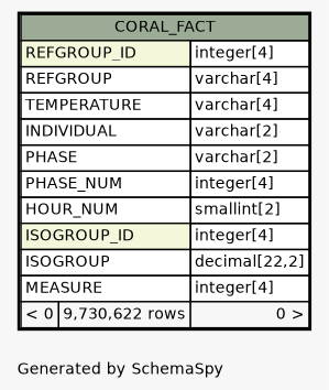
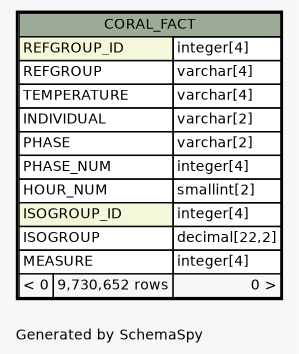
  digraph {
    bgcolor="#f7f7f7"
    fontname=Helvetica
    fontsize=11
    label="\nGenerated by SchemaSpy"
    labeljust=l
    nodesep=0.18
    rankdir=TB
    ranksep=0.46
-   n1 [fontname=Helvetica fontsize=11 label=<     <TABLE BORDER="2" CELLBORDER="1" CELLSPACING="0" BGCOLOR="#ffffff">       <TR><TD COLSPAN="3" BGCOLOR="#9bab96" ALIGN="CENTER">CORAL_FACT</TD></TR>       <TR><TD PORT="REFGROUP_ID" COLSPAN="2" BGCOLOR="#f4f7da" ALIGN="LEFT">REFGROUP_ID</TD><TD PORT="REFGROUP_ID.type" ALIGN="LEFT">integer[4]</TD></TR>       <TR><TD PORT="REFGROUP" COLSPAN="2" ALIGN="LEFT">REFGROUP</TD><TD PORT="REFGROUP.type" ALIGN="LEFT">varchar[4]</TD></TR>       <TR><TD PORT="TEMPERATURE" COLSPAN="2" ALIGN="LEFT">TEMPERATURE</TD><TD PORT="TEMPERATURE.type" ALIGN="LEFT">varchar[4]</TD></TR>       <TR><TD PORT="INDIVIDUAL" COLSPAN="2" ALIGN="LEFT">INDIVIDUAL</TD><TD PORT="INDIVIDUAL.type" ALIGN="LEFT">varchar[2]</TD></TR>       <TR><TD PORT="PHASE" COLSPAN="2" ALIGN="LEFT">PHASE</TD><TD PORT="PHASE.type" ALIGN="LEFT">varchar[2]</TD></TR>       <TR><TD PORT="PHASE_NUM" COLSPAN="2" ALIGN="LEFT">PHASE_NUM</TD><TD PORT="PHASE_NUM.type" ALIGN="LEFT">integer[4]</TD></TR>       <TR><TD PORT="HOUR_NUM" COLSPAN="2" ALIGN="LEFT">HOUR_NUM</TD><TD PORT="HOUR_NUM.type" ALIGN="LEFT">smallint[2]</TD></TR>       <TR><TD PORT="ISOGROUP_ID" COLSPAN="2" BGCOLOR="#f4f7da" ALIGN="LEFT">ISOGROUP_ID</TD><TD PORT="ISOGROUP_ID.type" ALIGN="LEFT">integer[4]</TD></TR>       <TR><TD PORT="ISOGROUP" COLSPAN="2" ALIGN="LEFT">ISOGROUP</TD><TD PORT="ISOGROUP.type" ALIGN="LEFT">decimal[22,2]</TD></TR>       <TR><TD PORT="MEASURE" COLSPAN="2" ALIGN="LEFT">MEASURE</TD><TD PORT="MEASURE.type" ALIGN="LEFT">integer[4]</TD></TR>       <TR><TD ALIGN="LEFT" BGCOLOR="#f7f7f7">&lt; 0</TD><TD ALIGN="RIGHT" BGCOLOR="#f7f7f7">9,730,622 rows</TD><TD ALIGN="RIGHT" BGCOLOR="#f7f7f7">0 &gt;</TD></TR>     </TABLE>> shape=plaintext]
+   n1 [fontname=Helvetica fontsize=11 label=<     <TABLE BORDER="2" CELLBORDER="1" CELLSPACING="0" BGCOLOR="#ffffff">       <TR><TD COLSPAN="3" BGCOLOR="#9bab96" ALIGN="CENTER">CORAL_FACT</TD></TR>       <TR><TD PORT="REFGROUP_ID" COLSPAN="2" BGCOLOR="#f4f7da" ALIGN="LEFT">REFGROUP_ID</TD><TD PORT="REFGROUP_ID.type" ALIGN="LEFT">integer[4]</TD></TR>       <TR><TD PORT="REFGROUP" COLSPAN="2" ALIGN="LEFT">REFGROUP</TD><TD PORT="REFGROUP.type" ALIGN="LEFT">varchar[4]</TD></TR>       <TR><TD PORT="TEMPERATURE" COLSPAN="2" ALIGN="LEFT">TEMPERATURE</TD><TD PORT="TEMPERATURE.type" ALIGN="LEFT">varchar[4]</TD></TR>       <TR><TD PORT="INDIVIDUAL" COLSPAN="2" ALIGN="LEFT">INDIVIDUAL</TD><TD PORT="INDIVIDUAL.type" ALIGN="LEFT">varchar[2]</TD></TR>       <TR><TD PORT="PHASE" COLSPAN="2" ALIGN="LEFT">PHASE</TD><TD PORT="PHASE.type" ALIGN="LEFT">varchar[2]</TD></TR>       <TR><TD PORT="PHASE_NUM" COLSPAN="2" ALIGN="LEFT">PHASE_NUM</TD><TD PORT="PHASE_NUM.type" ALIGN="LEFT">integer[4]</TD></TR>       <TR><TD PORT="HOUR_NUM" COLSPAN="2" ALIGN="LEFT">HOUR_NUM</TD><TD PORT="HOUR_NUM.type" ALIGN="LEFT">smallint[2]</TD></TR>       <TR><TD PORT="ISOGROUP_ID" COLSPAN="2" BGCOLOR="#f4f7da" ALIGN="LEFT">ISOGROUP_ID</TD><TD PORT="ISOGROUP_ID.type" ALIGN="LEFT">integer[4]</TD></TR>       <TR><TD PORT="ISOGROUP" COLSPAN="2" ALIGN="LEFT">ISOGROUP</TD><TD PORT="ISOGROUP.type" ALIGN="LEFT">decimal[22,2]</TD></TR>       <TR><TD PORT="MEASURE" COLSPAN="2" ALIGN="LEFT">MEASURE</TD><TD PORT="MEASURE.type" ALIGN="LEFT">integer[4]</TD></TR>       <TR><TD ALIGN="LEFT" BGCOLOR="#f7f7f7">&lt; 0</TD><TD ALIGN="RIGHT" BGCOLOR="#f7f7f7">9,730,652 rows</TD><TD ALIGN="RIGHT" BGCOLOR="#f7f7f7">0 &gt;</TD></TR>     </TABLE>> shape=plaintext]
  }
